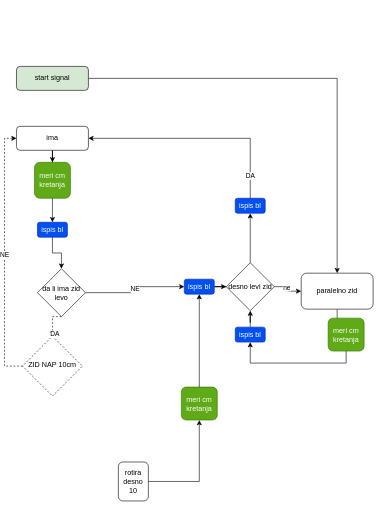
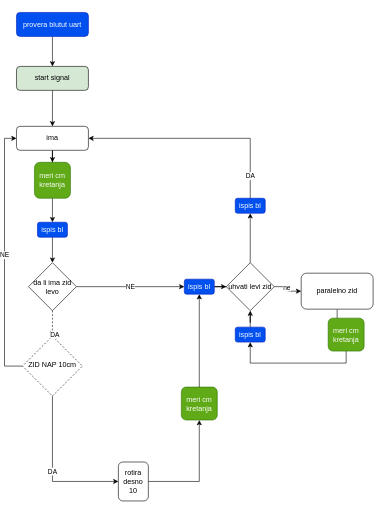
  <mxCell id="0" />
  <mxCell id="1" parent="0" />
- <mxCell id="2" value="" style="edgeStyle=orthogonalEdgeStyle;rounded=0;orthogonalLoop=1;jettySize=auto;html=1;" edge="1" parent="1" source="3" target="21"><mxGeometry relative="1" as="geometry" /></mxCell>
+ <mxCell id="2" value="" style="edgeStyle=orthogonalEdgeStyle;rounded=0;orthogonalLoop=1;jettySize=auto;html=1;" edge="1" parent="1" source="3" target="10"><mxGeometry relative="1" as="geometry" /></mxCell>
  <mxCell id="3" value="start signal" style="rounded=1;whiteSpace=wrap;html=1;fontSize=12;glass=0;strokeWidth=1;shadow=0;fillColor=#d5e8d4;" parent="1" vertex="1"><mxGeometry x="20" y="110" width="120" height="40" as="geometry" /></mxCell>
- <mxCell id="5" value="NE" style="edgeStyle=orthogonalEdgeStyle;rounded=0;orthogonalLoop=1;jettySize=auto;html=1;exitX=0;exitY=0.5;exitDx=0;exitDy=0;entryX=0;entryY=0.5;entryDx=0;entryDy=0;dashed=1;" edge="1" parent="1" source="6" target="10"><mxGeometry relative="1" as="geometry" /></mxCell>
+ <mxCell id="4" value="DA" style="edgeStyle=orthogonalEdgeStyle;rounded=0;orthogonalLoop=1;jettySize=auto;html=1;entryX=0;entryY=0.5;entryDx=0;entryDy=0;" edge="1" parent="1" source="6" target="19"><mxGeometry relative="1" as="geometry"><mxPoint x="80" y="780" as="targetPoint" /><Array as="points"><mxPoint x="80" y="803" /></Array></mxGeometry></mxCell>
+ <mxCell id="5" value="NE" style="edgeStyle=orthogonalEdgeStyle;rounded=0;orthogonalLoop=1;jettySize=auto;html=1;exitX=0;exitY=0.5;exitDx=0;exitDy=0;entryX=0;entryY=0.5;entryDx=0;entryDy=0;" edge="1" parent="1" source="6" target="10"><mxGeometry relative="1" as="geometry" /></mxCell>
  <mxCell id="6" value="ZID NAP 10cm" style="rhombus;whiteSpace=wrap;html=1;shadow=0;fontFamily=Helvetica;fontSize=12;align=center;strokeWidth=1;spacing=6;spacingTop=-4;dashed=1;" parent="1" vertex="1"><mxGeometry x="30" y="560" width="100" height="100" as="geometry" /></mxCell>
  <mxCell id="7" style="edgeStyle=orthogonalEdgeStyle;rounded=0;orthogonalLoop=1;jettySize=auto;html=1;exitX=0.5;exitY=1;exitDx=0;exitDy=0;entryX=0.5;entryY=0;entryDx=0;entryDy=0;dashed=1;" edge="1" parent="1" source="34" target="6"><mxGeometry relative="1" as="geometry" /></mxCell>
  <mxCell id="8" value="DA" style="edgeLabel;html=1;align=center;verticalAlign=middle;resizable=0;points=[];" vertex="1" connectable="0" parent="7"><mxGeometry x="0.864" y="3" relative="1" as="geometry"><mxPoint as="offset" /></mxGeometry></mxCell>
  <mxCell id="9" value="" style="edgeStyle=orthogonalEdgeStyle;rounded=0;orthogonalLoop=1;jettySize=auto;html=1;" edge="1" parent="1" source="10" target="23"><mxGeometry relative="1" as="geometry" /></mxCell>
  <mxCell id="10" value="ima" style="rounded=1;whiteSpace=wrap;html=1;fontSize=12;glass=0;strokeWidth=1;shadow=0;" vertex="1" parent="1"><mxGeometry x="20" y="210" width="120" height="40" as="geometry" /></mxCell>
+ <mxCell id="11" style="edgeStyle=orthogonalEdgeStyle;rounded=0;orthogonalLoop=1;jettySize=auto;html=1;exitX=0.5;exitY=1;exitDx=0;exitDy=0;entryX=0.5;entryY=0;entryDx=0;entryDy=0;" edge="1" parent="1" source="12" target="3"><mxGeometry relative="1" as="geometry" /></mxCell>
+ <mxCell id="12" value="provera blutut uart" style="rounded=1;whiteSpace=wrap;html=1;fillColor=#0050ef;fontColor=#ffffff;strokeColor=#001DBC;" vertex="1" parent="1"><mxGeometry x="20" y="20" width="120" height="40" as="geometry" /></mxCell>
  <mxCell id="13" value="DA" style="edgeStyle=orthogonalEdgeStyle;rounded=0;orthogonalLoop=1;jettySize=auto;html=1;exitX=0.5;exitY=0;exitDx=0;exitDy=0;entryX=1;entryY=0.5;entryDx=0;entryDy=0;" edge="1" parent="1" source="32" target="10"><mxGeometry x="-0.8" relative="1" as="geometry"><mxPoint as="offset" /></mxGeometry></mxCell>
  <mxCell id="14" value="" style="edgeStyle=orthogonalEdgeStyle;rounded=0;orthogonalLoop=1;jettySize=auto;html=1;" edge="1" parent="1" source="17" target="21"><mxGeometry relative="1" as="geometry" /></mxCell>
  <mxCell id="15" value="ne&lt;br&gt;" style="edgeLabel;html=1;align=center;verticalAlign=middle;resizable=0;points=[];" vertex="1" connectable="0" parent="14"><mxGeometry x="-0.24" y="-1" relative="1" as="geometry"><mxPoint as="offset" /></mxGeometry></mxCell>
  <mxCell id="16" value="" style="edgeStyle=orthogonalEdgeStyle;rounded=0;orthogonalLoop=1;jettySize=auto;html=1;" edge="1" parent="1" source="17" target="32"><mxGeometry relative="1" as="geometry" /></mxCell>
- <mxCell id="17" value="desno levi zid&lt;br&gt;" style="rhombus;whiteSpace=wrap;html=1;" vertex="1" parent="1"><mxGeometry x="370" y="437.5" width="80" height="80" as="geometry" /></mxCell>
+ <mxCell id="17" value="uhvati levi zid&lt;br&gt;" style="rhombus;whiteSpace=wrap;html=1;" vertex="1" parent="1"><mxGeometry x="370" y="437.5" width="80" height="80" as="geometry" /></mxCell>
  <mxCell id="18" value="" style="edgeStyle=orthogonalEdgeStyle;rounded=0;orthogonalLoop=1;jettySize=auto;html=1;" edge="1" parent="1" source="19" target="25"><mxGeometry relative="1" as="geometry" /></mxCell>
  <mxCell id="19" value="rotira desno 10" style="rounded=1;whiteSpace=wrap;html=1;" vertex="1" parent="1"><mxGeometry x="190" y="770" width="50" height="65" as="geometry" /></mxCell>
  <mxCell id="20" value="" style="edgeStyle=orthogonalEdgeStyle;rounded=0;orthogonalLoop=1;jettySize=auto;html=1;" edge="1" parent="1" source="21" target="26"><mxGeometry relative="1" as="geometry" /></mxCell>
  <mxCell id="21" value="paralelno zid" style="rounded=1;whiteSpace=wrap;html=1;" vertex="1" parent="1"><mxGeometry x="495" y="455" width="120" height="60" as="geometry" /></mxCell>
  <mxCell id="22" value="" style="edgeStyle=orthogonalEdgeStyle;rounded=0;orthogonalLoop=1;jettySize=auto;html=1;" edge="1" parent="1" source="36" target="34"><mxGeometry relative="1" as="geometry" /></mxCell>
  <mxCell id="23" value="meri cm kretanja" style="rounded=1;whiteSpace=wrap;html=1;fillColor=#60a917;fontColor=#ffffff;strokeColor=#2D7600;" vertex="1" parent="1"><mxGeometry x="50" y="270" width="60" height="60" as="geometry" /></mxCell>
  <mxCell id="24" value="" style="edgeStyle=orthogonalEdgeStyle;rounded=0;orthogonalLoop=1;jettySize=auto;html=1;" edge="1" parent="1" source="28" target="17"><mxGeometry relative="1" as="geometry" /></mxCell>
  <mxCell id="25" value="meri cm kretanja" style="rounded=1;whiteSpace=wrap;html=1;fillColor=#60a917;fontColor=#ffffff;strokeColor=#2D7600;" vertex="1" parent="1"><mxGeometry x="295" y="645" width="60" height="55" as="geometry" /></mxCell>
  <mxCell id="26" value="meri cm kretanja" style="rounded=1;whiteSpace=wrap;html=1;fillColor=#60a917;fontColor=#ffffff;strokeColor=#2D7600;" vertex="1" parent="1"><mxGeometry x="540" y="530" width="60" height="55" as="geometry" /></mxCell>
  <mxCell id="27" value="" style="edgeStyle=orthogonalEdgeStyle;rounded=0;orthogonalLoop=1;jettySize=auto;html=1;" edge="1" parent="1" source="25" target="28"><mxGeometry relative="1" as="geometry"><mxPoint x="275" y="478" as="sourcePoint" /><mxPoint x="370" y="478" as="targetPoint" /></mxGeometry></mxCell>
  <mxCell id="28" value="ispis bl" style="rounded=1;whiteSpace=wrap;html=1;fillColor=#0050ef;fontColor=#ffffff;strokeColor=#001DBC;" vertex="1" parent="1"><mxGeometry x="300" y="465" width="50" height="25" as="geometry" /></mxCell>
  <mxCell id="29" value="" style="edgeStyle=orthogonalEdgeStyle;rounded=0;orthogonalLoop=1;jettySize=auto;html=1;exitX=0.5;exitY=1;exitDx=0;exitDy=0;entryX=0.5;entryY=1;entryDx=0;entryDy=0;" edge="1" parent="1" source="26" target="31"><mxGeometry relative="1" as="geometry"><mxPoint x="570" y="585" as="sourcePoint" /><mxPoint x="410" y="518" as="targetPoint" /></mxGeometry></mxCell>
  <mxCell id="30" value="" style="edgeStyle=orthogonalEdgeStyle;rounded=0;orthogonalLoop=1;jettySize=auto;html=1;" edge="1" parent="1" source="31" target="17"><mxGeometry relative="1" as="geometry" /></mxCell>
  <mxCell id="31" value="ispis bl" style="rounded=1;whiteSpace=wrap;html=1;fillColor=#0050ef;fontColor=#ffffff;strokeColor=#001DBC;" vertex="1" parent="1"><mxGeometry x="385" y="545" width="50" height="25" as="geometry" /></mxCell>
  <mxCell id="32" value="ispis bl" style="rounded=1;whiteSpace=wrap;html=1;fillColor=#0050ef;fontColor=#ffffff;strokeColor=#001DBC;" vertex="1" parent="1"><mxGeometry x="385" y="330" width="50" height="25" as="geometry" /></mxCell>
  <mxCell id="33" value="NE" style="edgeStyle=orthogonalEdgeStyle;rounded=0;orthogonalLoop=1;jettySize=auto;html=1;entryX=0;entryY=0.5;entryDx=0;entryDy=0;" edge="1" parent="1" source="34" target="28"><mxGeometry relative="1" as="geometry"><mxPoint x="180" y="480" as="targetPoint" /></mxGeometry></mxCell>
- <mxCell id="34" value="da li ima zid levo" style="rhombus;whiteSpace=wrap;html=1;" vertex="1" parent="1"><mxGeometry x="55" y="447.5" width="80" height="80" as="geometry" /></mxCell>
+ <mxCell id="34" value="da li ima zid levo" style="rhombus;whiteSpace=wrap;html=1;" vertex="1" parent="1"><mxGeometry x="40" y="437.5" width="80" height="80" as="geometry" /></mxCell>
  <mxCell id="35" value="" style="edgeStyle=orthogonalEdgeStyle;rounded=0;orthogonalLoop=1;jettySize=auto;html=1;" edge="1" parent="1" source="23" target="36"><mxGeometry relative="1" as="geometry"><mxPoint x="80" y="330" as="sourcePoint" /><mxPoint x="80" y="438" as="targetPoint" /></mxGeometry></mxCell>
  <mxCell id="36" value="ispis bl" style="rounded=1;whiteSpace=wrap;html=1;fillColor=#0050ef;fontColor=#ffffff;strokeColor=#001DBC;" vertex="1" parent="1"><mxGeometry x="55" y="370" width="50" height="25" as="geometry" /></mxCell>
